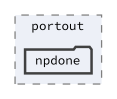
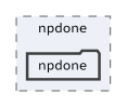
  digraph {
    compound=true
    rankdir=LR
    fontname="Source Code Pro"
    n1 [color=grey25 fillcolor="#edf0f7" fontname="Source Code Pro" fontsize=10 height=0.2 label=npdone shape=folder style="filled,bold" width=0.4]
    subgraph cluster_1 {
      bgcolor="#edf0f7"
      fontsize=10
-     label=portout
+     label=npdone
      pencolor=grey50
      style="filled,dashed"
      n1
    }
  }
